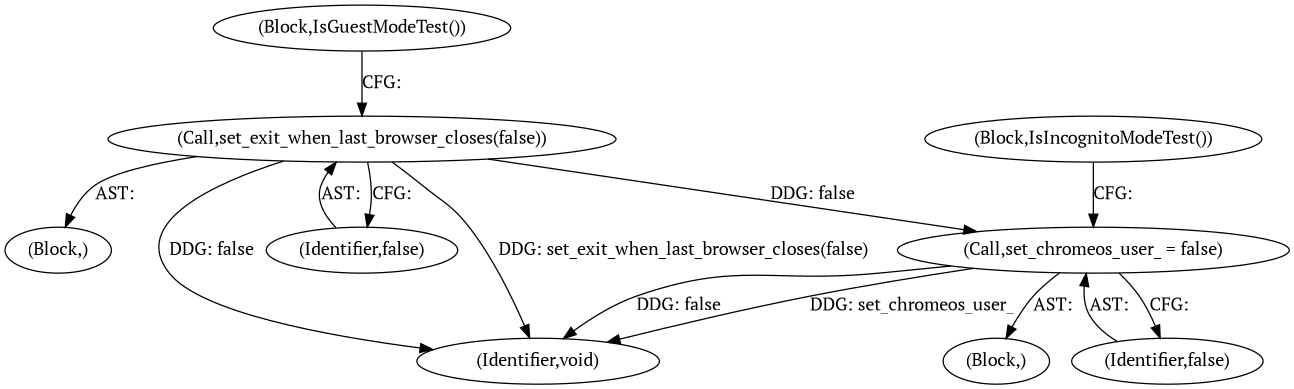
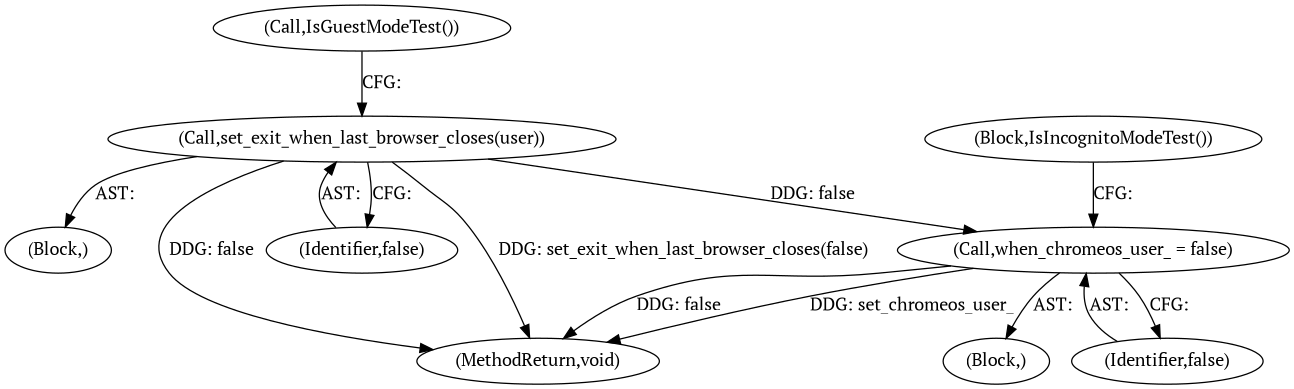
  digraph {
    fontname="PT Serif"
    node [fontname="PT Serif"]
    edge [fontname="PT Serif"]
-   n1 [label="(Call,set_exit_when_last_browser_closes(false))"]
-   n2 [label="(Call,set_chromeos_user_ = false)"]
-   n3 [label="(Identifier,void)"]
+   n1 [label="(Call,set_exit_when_last_browser_closes(user))"]
+   n2 [label="(Call,when_chromeos_user_ = false)"]
+   n3 [label="(MethodReturn,void)"]
    n4 [label="(Block,)"]
    n5 [label="(Identifier,false)"]
    n6 [label="(Identifier,false)"]
    n7 [label="(Block,)"]
    n8 [label="(Block,IsIncognitoModeTest())"]
-   n9 [label="(Block,IsGuestModeTest())"]
+   n9 [label="(Call,IsGuestModeTest())"]
    n1 -> n2 [label="DDG: false"]
    n1 -> n3 [label="DDG: false"]
    n1 -> n3 [label="DDG: set_exit_when_last_browser_closes(false)"]
    n1 -> n4 [label="AST: "]
    n1 -> n5 [label="CFG: "]
    n2 -> n3 [label="DDG: set_chromeos_user_"]
    n2 -> n3 [label="DDG: false"]
    n2 -> n6 [label="CFG: "]
    n2 -> n7 [label="AST: "]
    n5 -> n1 [label="AST: "]
    n6 -> n2 [label="AST: "]
    n8 -> n2 [label="CFG: "]
    n9 -> n1 [label="CFG: "]
  }
